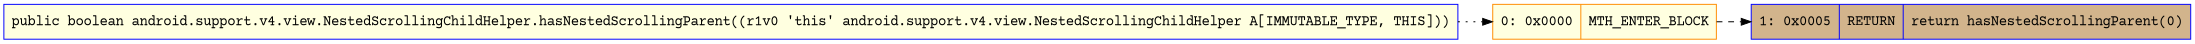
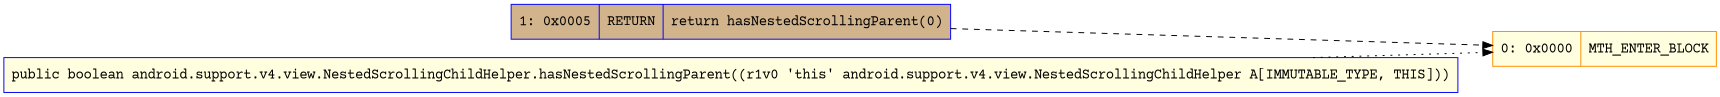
  digraph {
    rankdir=LR
    fontname="Courier Prime"
    node [shape=record style=filled fillcolor=lightyellow color=blue fontname="Courier Prime"]
    edge [fontname="Courier Prime"]
    n1 [label="{0\:\ 0x0000|MTH_ENTER_BLOCK\l}" color=darkorange]
    n2 [label="{1\:\ 0x0005|RETURN\l|return hasNestedScrollingParent(0)\l}" fillcolor=tan]
    n3 [label="{public boolean android.support.v4.view.NestedScrollingChildHelper.hasNestedScrollingParent((r1v0 'this' android.support.v4.view.NestedScrollingChildHelper A[IMMUTABLE_TYPE, THIS])) }"]
-   n1 -> n2 [style=dashed]
+   n2 -> n1 [style=dashed]
    n3 -> n1 [style=dotted]
  }
